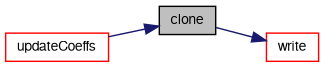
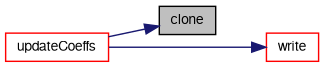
  digraph {
    rankdir=LR
    node [color=red fontname=FreeSans fontsize=10 shape=record]
    edge [color=midnightblue fontname=FreeSans fontsize=10 labelfontname=FreeSans labelfontsize=10 style=solid]
    n1 [color=black fillcolor=grey75 fontcolor=black height=0.2 label=clone style=filled width=0.4]
    n2 [height=0.2 label=write width=0.4]
    n3 [height=0.2 label=updateCoeffs width=0.4]
-   n1 -> n2
+   n3 -> n2
    n3 -> n1
  }
